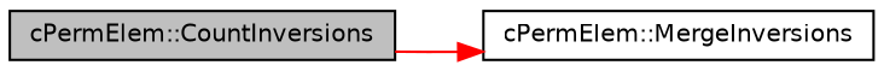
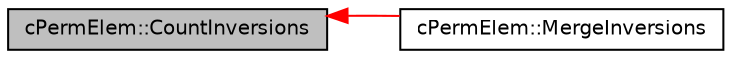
  digraph {
    rankdir=LR
    node [color=black fontname=Helvetica fontsize=10 shape=record style=filled]
    n1 [fillcolor=grey75 fontcolor=black height=0.2 label="cPermElem::CountInversions" width=0.4]
    n2 [fillcolor=white height=0.2 label="cPermElem::MergeInversions" width=0.4]
-   n1 -> n2 [color=red fontname=Helvetica fontsize=10 labelfontname=Helvetica labelfontsize=10 style=solid]
+   n2 -> n1 [color=red fontname=Helvetica fontsize=10 labelfontname=Helvetica labelfontsize=10 style=solid]
  }
